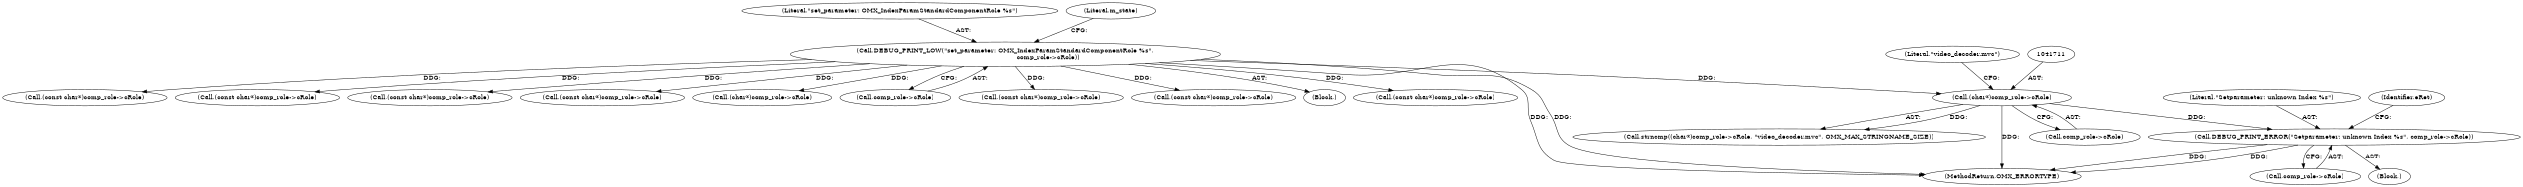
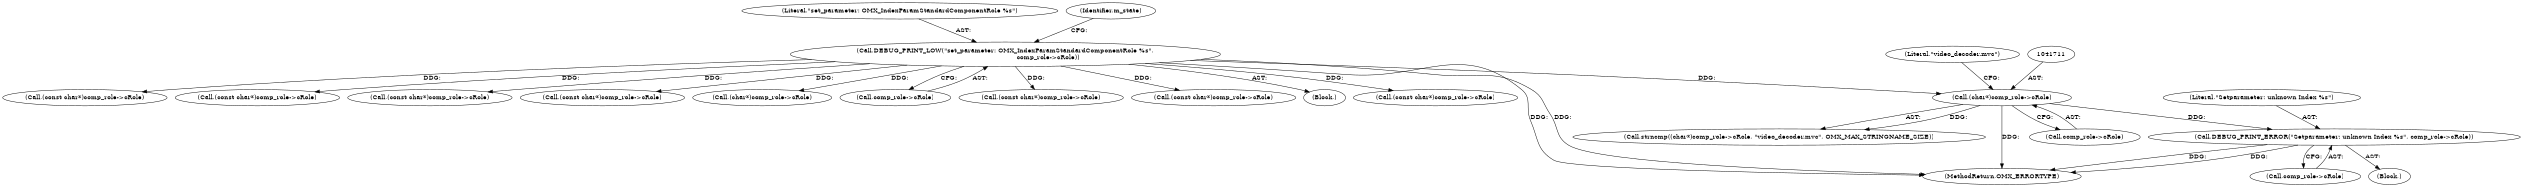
  digraph {
    n1 [label="(Call,DEBUG_PRINT_ERROR(\"Setparameter: unknown Index %s\", comp_role->cRole))"]
    n2 [label="(Block,)"]
    n3 [label="(Call,comp_role->cRole)"]
    n4 [label="(MethodReturn,OMX_ERRORTYPE)"]
    n5 [label="(Call,(char*)comp_role->cRole)"]
    n6 [label="(Call,comp_role->cRole)"]
    n7 [label="(Call,strncmp((char*)comp_role->cRole, \"video_decoder.mvc\", OMX_MAX_STRINGNAME_SIZE))"]
    n8 [label="(Call,DEBUG_PRINT_LOW(\"set_parameter: OMX_IndexParamStandardComponentRole %s\",\n                                          comp_role->cRole))"]
    n9 [label="(Call,(const char*)comp_role->cRole)"]
    n10 [label="(Call,(const char*)comp_role->cRole)"]
    n11 [label="(Call,(const char*)comp_role->cRole)"]
    n12 [label="(Call,(const char*)comp_role->cRole)"]
    n13 [label="(Call,(char*)comp_role->cRole)"]
    n14 [label="(Call,comp_role->cRole)"]
    n15 [label="(Call,(const char*)comp_role->cRole)"]
    n16 [label="(Call,(const char*)comp_role->cRole)"]
    n17 [label="(Block,)"]
    n18 [label="(Call,(const char*)comp_role->cRole)"]
    n19 [label="(Literal,\"Setparameter: unknown Index %s\")"]
    n20 [label="(Literal,\"video_decoder.mvc\")"]
    n21 [label="(Literal,\"set_parameter: OMX_IndexParamStandardComponentRole %s\")"]
-   n22 [label="(Identifier,eRet)"]
-   n23 [label="(Literal,m_state)"]
+   n23 [label="(Identifier,m_state)"]
    n24 [label=1041711]
    n1 -> n2 [label="AST: "]
    n1 -> n3 [label="CFG: "]
    n1 -> n4 [label="DDG: "]
    n1 -> n4 [label="DDG: "]
    n3 -> n1 [label="AST: "]
    n5 -> n1 [label="DDG: "]
    n5 -> n4 [label="DDG: "]
    n5 -> n6 [label="CFG: "]
    n5 -> n7 [label="AST: "]
    n5 -> n7 [label="DDG: "]
    n6 -> n5 [label="AST: "]
    n8 -> n4 [label="DDG: "]
    n8 -> n4 [label="DDG: "]
    n8 -> n5 [label="DDG: "]
    n8 -> n9 [label="DDG: "]
    n8 -> n10 [label="DDG: "]
    n8 -> n11 [label="DDG: "]
    n8 -> n12 [label="DDG: "]
    n8 -> n13 [label="DDG: "]
    n8 -> n14 [label="CFG: "]
    n8 -> n15 [label="DDG: "]
    n8 -> n16 [label="DDG: "]
    n8 -> n17 [label="AST: "]
    n8 -> n18 [label="DDG: "]
    n14 -> n8 [label="AST: "]
    n19 -> n1 [label="AST: "]
    n20 -> n5 [label="CFG: "]
    n21 -> n8 [label="AST: "]
-   n22 -> n1 [label="CFG: "]
    n23 -> n8 [label="CFG: "]
    n24 -> n5 [label="AST: "]
  }
